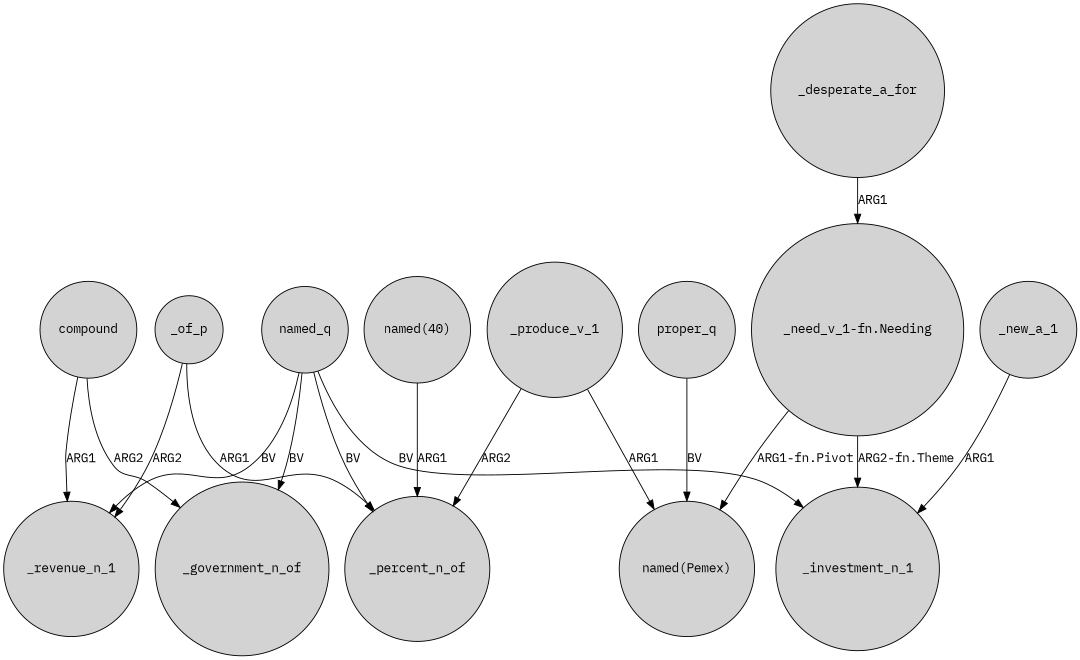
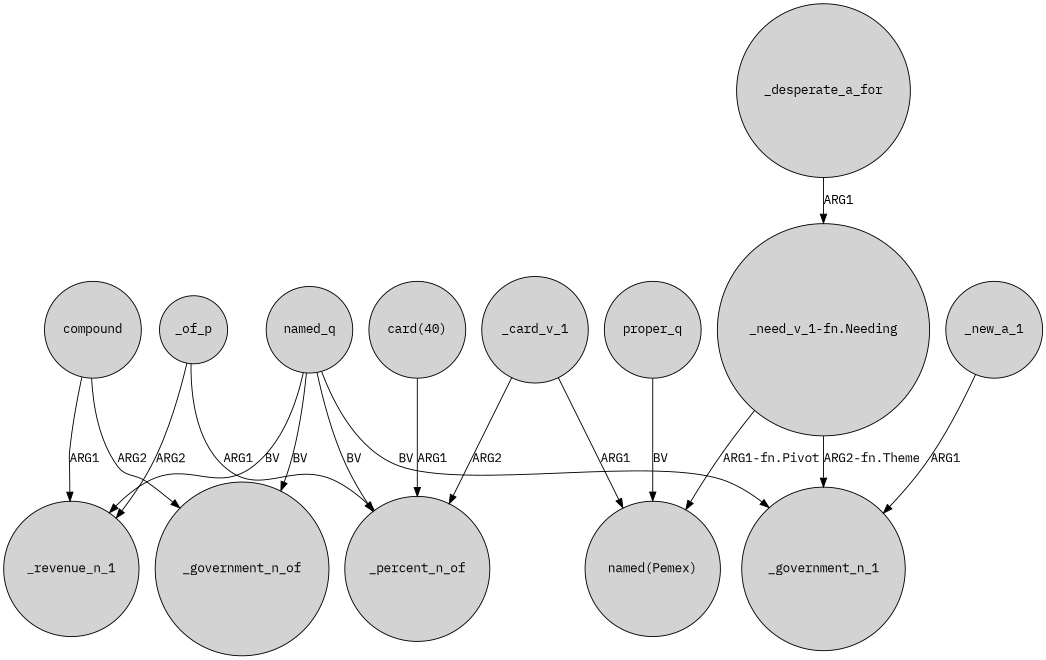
  digraph {
    fontname="IBM Plex Mono"
    node [fontname="IBM Plex Mono" shape=circle style=filled]
    edge [fontname="IBM Plex Mono"]
    _of_p
    _revenue_n_1
    _percent_n_of
    n4 [label=named_q]
-   _investment_n_1
+   _investment_n_1 [label=_government_n_1]
    _government_n_of
    "_need_v_1-fn.Needing"
    "named(Pemex)"
-   _produce_v_1
+   _produce_v_1 [label=_card_v_1]
    _new_a_1
    proper_q
    compound
-   "card(40)" [label="named(40)"]
+   "card(40)"
    _desperate_a_for
    _of_p -> _revenue_n_1 [label=ARG2]
    _of_p -> _percent_n_of [label=ARG1]
    n4 -> _revenue_n_1 [label=BV]
    n4 -> _percent_n_of [label=BV]
    n4 -> _investment_n_1 [label=BV]
    n4 -> _government_n_of [label=BV]
    "_need_v_1-fn.Needing" -> _investment_n_1 [label="ARG2-fn.Theme"]
    "_need_v_1-fn.Needing" -> "named(Pemex)" [label="ARG1-fn.Pivot"]
    _produce_v_1 -> _percent_n_of [label=ARG2]
    _produce_v_1 -> "named(Pemex)" [label=ARG1]
    _new_a_1 -> _investment_n_1 [label=ARG1]
    proper_q -> "named(Pemex)" [label=BV]
    compound -> _revenue_n_1 [label=ARG1]
    compound -> _government_n_of [label=ARG2]
    "card(40)" -> _percent_n_of [label=ARG1]
    _desperate_a_for -> "_need_v_1-fn.Needing" [label=ARG1]
  }
